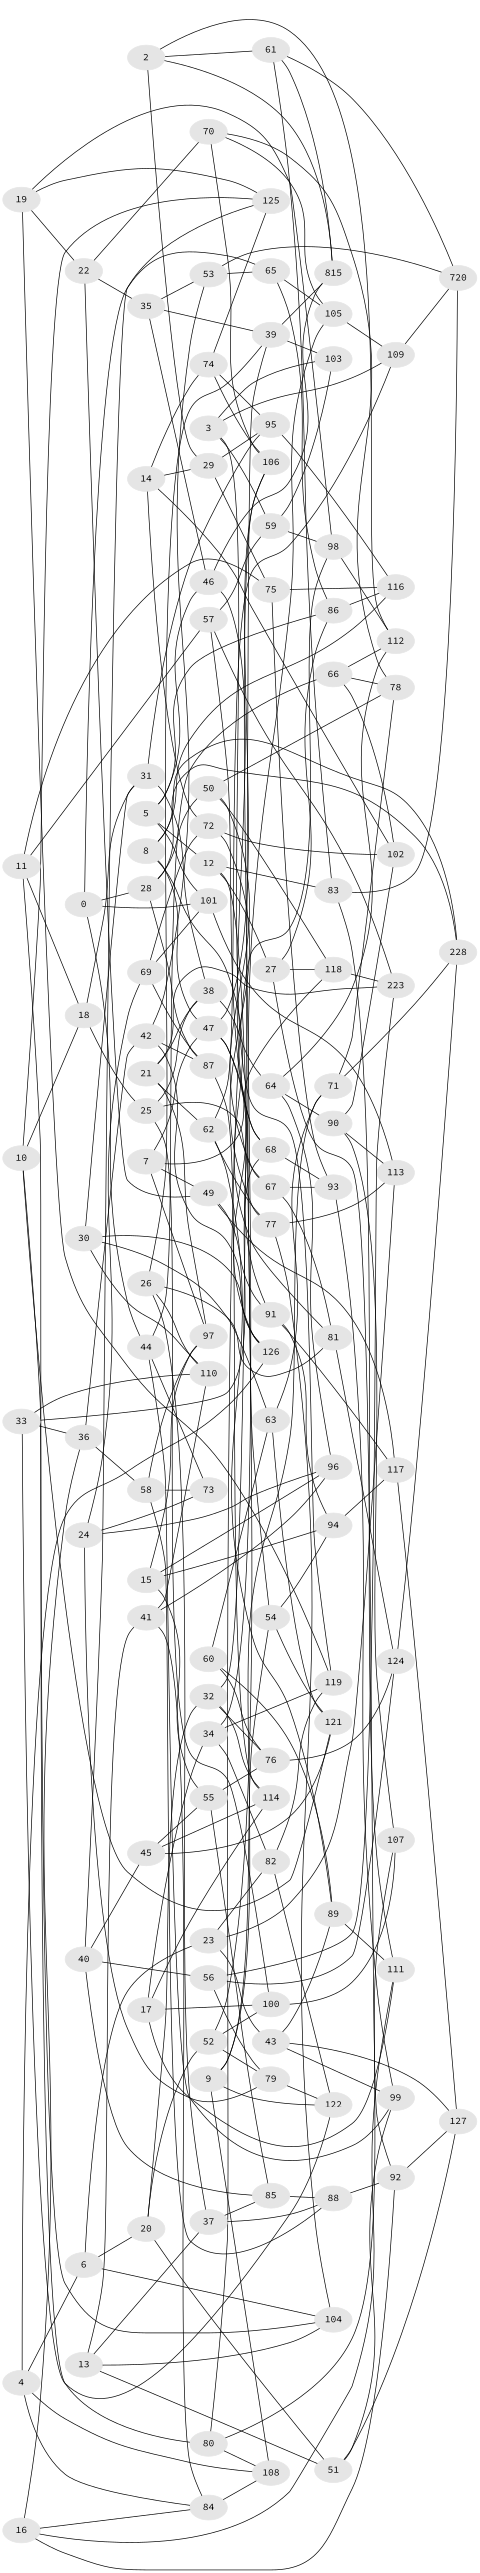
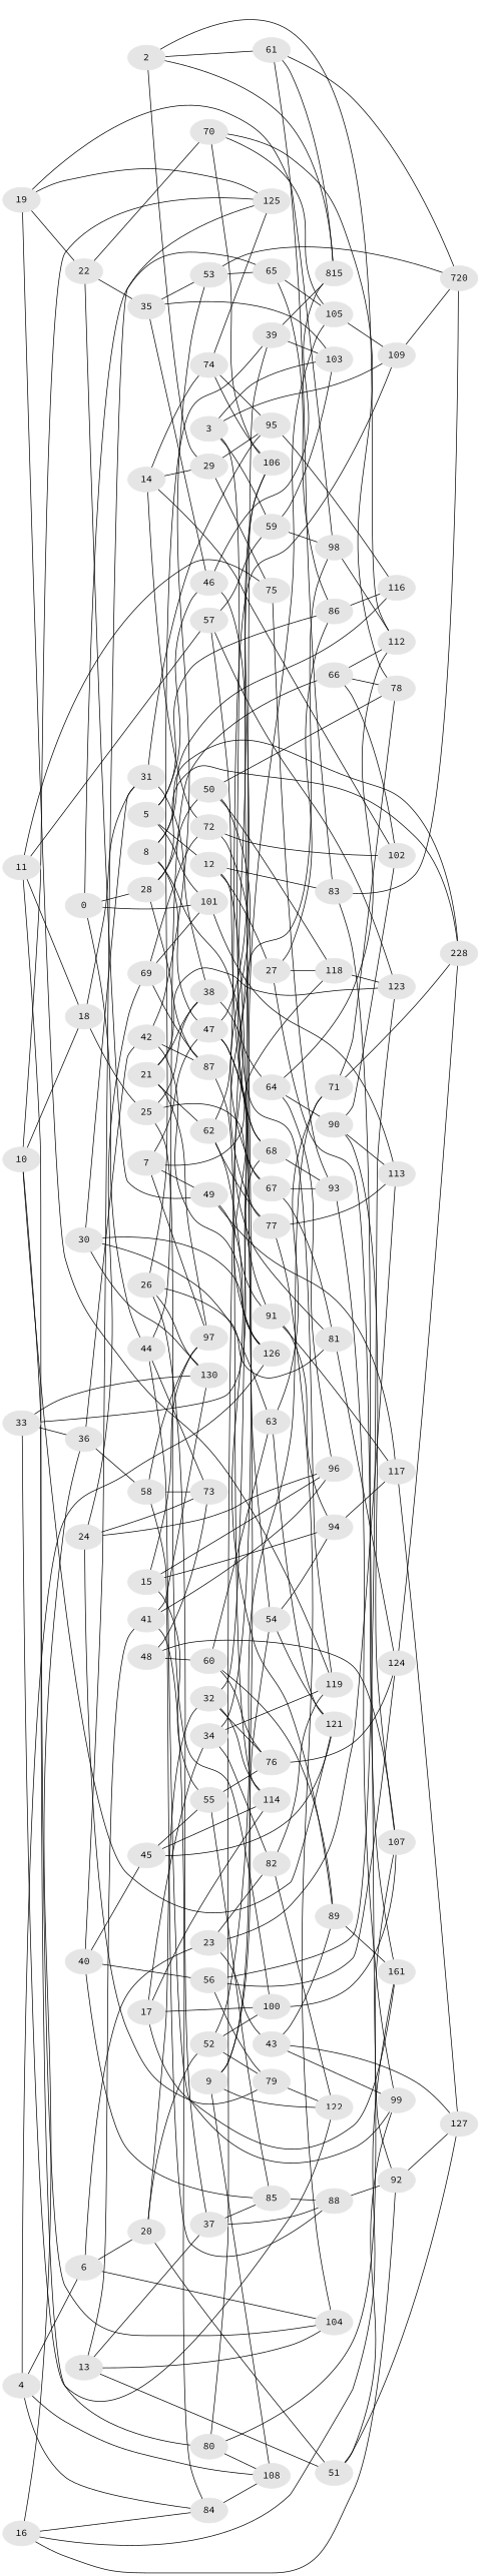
  graph {
    fontname="Source Code Pro"
    rankdir=LR
    node [color=gray90 fontname="Source Code Pro" style=filled]
    edge [fontname="Source Code Pro"]
    n1 [label=0]
    28
    44
    65
    101
    n6 [label=228]
    50
    87
    73
    99
    66
    86
    105
    113
    2
    29
    61
    112
    n19 [label=815]
    75
    95
    83
    n23 [label=720]
    3
    59
    103
    109
    119
    98
    4
    6
    84
    108
    126
    20
    23
    104
    5
    12
    46
    54
    27
    68
    116
    51
    32
    52
    43
    82
    7
    49
    97
    118
    47
+   48
    60
    107
    91
    117
-   123 [label=223]
+   123
    8
    81
    106
    124
    9
    71
    122
    121
    94
    78
    10
    18
    80
    125
    25
    31
    11
    57
    93
    92
-   111
+   111 [label=161]
    13
    37
    41
    85
    88
    96
-   110
+   110 [label=130]
    127
    14
    72
    74
    102
    77
    15
    55
    76
    16
    36
    42
    58
    17
    34
    100
    114
    38
    67
    19
    22
    35
    70
    39
    79
    21
    62
    64
    89
    53
    24
    69
    26
    30
    63
    33
    90
    40
    45
    56
    n1 -- 28
    n1 -- 44
    n1 -- 65
    n1 -- 101
    28 -- n6
    28 -- 50
    28 -- 87
    44 -- 73
    44 -- 99
    44 -- 66
    65 -- 86
    65 -- 105
    101 -- 113
    50 -- 118
    50 -- 78
    50 -- 67
    87 -- 114
    66 -- 112
    66 -- 78
    66 -- 102
    86 -- 116
    105 -- 109
    2 -- 29
    2 -- 61
    2 -- 112
    2 -- n19
    29 -- 75
    29 -- 95
    61 -- n19
    61 -- 83
    61 -- n23
-   75 -- 116
    75 -- 93
    95 -- 116
    83 -- n23
    83 -- 111
    3 -- 59
    3 -- 103
    3 -- 109
    3 -- 119
    59 -- 103
    59 -- 98
    109 -- n23
    98 -- 112
    4 -- 6
    4 -- 84
    4 -- 108
    4 -- 126
    6 -- 20
    6 -- 23
    6 -- 104
    84 -- 108
    20 -- 51
    20 -- 32
    20 -- 52
    23 -- 113
    23 -- 43
    23 -- 82
    5 -- 101
    5 -- 86
    5 -- 12
    5 -- 46
    12 -- 83
    12 -- 54
    12 -- 27
    46 -- n19
    46 -- 68
    54 -- 121
    54 -- 94
    27 -- 86
    27 -- 118
    27 -- 92
    68 -- 93
    51 -- 99
    51 -- 127
    32 -- 76
    32 -- 114
    32 -- 39
    52 -- 105
    52 -- 100
    52 -- 79
    43 -- 99
    43 -- 127
    43 -- 89
    82 -- 119
    82 -- 122
    7 -- 49
    7 -- 97
    7 -- 118
    7 -- 47
    49 -- 91
    49 -- 117
    118 -- 123
    47 -- 126
    47 -- 91
    47 -- 106
+   48 -- 73
+   48 -- 60
+   48 -- 107
    60 -- 76
    60 -- 89
    60 -- 63
    91 -- 117
    91 -- 94
    117 -- 127
    8 -- n6
    8 -- 116
    8 -- 47
    8 -- 81
    81 -- 124
    124 -- n6
    9 -- 108
    9 -- 54
    9 -- 71
    9 -- 122
    71 -- n6
    71 -- 78
    94 -- 117
    10 -- 121
    10 -- 18
    10 -- 80
    10 -- 125
    18 -- 25
    18 -- 31
    80 -- 98
    80 -- 108
    80 -- 107
    25 -- 100
    25 -- 38
    25 -- 67
    31 -- 95
    31 -- 38
    11 -- 75
    11 -- 104
    11 -- 18
    11 -- 57
    57 -- 59
    57 -- 68
    57 -- 123
    93 -- 99
    92 -- 127
    13 -- 104
    13 -- 51
    13 -- 37
    13 -- 41
    37 -- 85
    37 -- 88
    41 -- 84
    41 -- 96
    41 -- 110
    85 -- 88
    88 -- 92
    14 -- 29
    14 -- 72
    14 -- 74
    14 -- 102
    72 -- 102
    72 -- 77
    74 -- 95
    74 -- 106
    74 -- 125
    77 -- 113
    77 -- 104
    15 -- 97
    15 -- 94
    15 -- 96
    15 -- 55
    55 -- 85
    55 -- 76
    76 -- 124
    16 -- 84
    16 -- 92
    16 -- 111
    16 -- 36
    36 -- 42
    36 -- 58
    42 -- 87
    42 -- 126
    42 -- 53
    58 -- 73
    58 -- 97
    58 -- 88
    17 -- 111
    17 -- 34
    17 -- 100
    17 -- 114
    34 -- 119
    34 -- 82
    34 -- 106
    100 -- 107
    38 -- 64
    67 -- 81
    67 -- 93
    19 -- 119
    19 -- 98
    19 -- 125
    19 -- 22
    22 -- 49
    22 -- 35
    22 -- 70
-   35 -- 39
+   35 -- 103
    35 -- 46
    35 -- 53
    70 -- 105
    70 -- 106
    70 -- 78
    39 -- n19
    39 -- 103
    79 -- 122
    21 -- 97
    21 -- 123
    21 -- 38
    21 -- 62
    62 -- 109
    62 -- 77
    62 -- 89
    64 -- 112
    64 -- 96
    64 -- 90
    89 -- 111
    53 -- 65
    53 -- n23
    24 -- 73
    24 -- 96
    24 -- 79
    24 -- 69
    69 -- 101
    69 -- 87
    69 -- 72
    26 -- 81
    26 -- 37
    26 -- 110
    26 -- 39
    30 -- 126
    30 -- 31
    30 -- 110
    30 -- 63
    63 -- 71
    63 -- 121
    33 -- 68
    33 -- 122
    33 -- 110
    33 -- 36
    90 -- 113
    90 -- 107
    90 -- 102
    40 -- 125
    40 -- 85
    40 -- 45
    40 -- 56
    45 -- 121
    45 -- 55
    45 -- 114
    56 -- 123
    56 -- 124
    56 -- 79
  }
